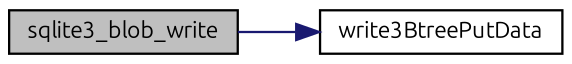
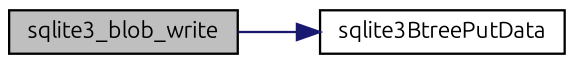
  digraph {
    rankdir=LR
    fontname=Ubuntu
    node [color=black fontname=Ubuntu fontsize=10 shape=record style=filled]
    n1 [fillcolor=grey75 fontcolor=black height=0.2 label=sqlite3_blob_write width=0.4]
-   n2 [fillcolor=white height=0.2 label=write3BtreePutData width=0.4]
+   n2 [fillcolor=white height=0.2 label=sqlite3BtreePutData width=0.4]
    n1 -> n2 [color=midnightblue fontname=Ubuntu fontsize=10 labelfontname=Helvetica labelfontsize=10 style=solid]
  }
